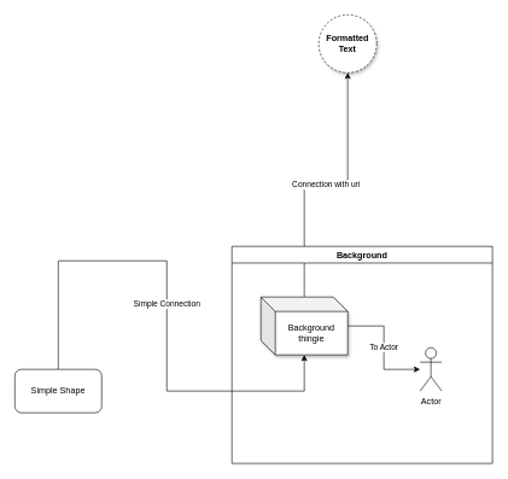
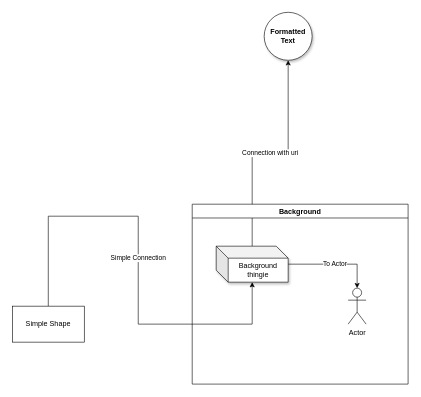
  <mxCell id="0" value="" />
  <mxCell id="1" parent="0" />
  <mxCell id="2" value="Connection with uri" style="edgeStyle=orthogonalEdgeStyle;rounded=0;orthogonalLoop=1;jettySize=auto;html=1;" parent="1" source="6" target="11" edge="1"><mxGeometry relative="1" as="geometry" /></mxCell>
  <mxCell id="3" value="Simple Connection" style="edgeStyle=orthogonalEdgeStyle;rounded=0;orthogonalLoop=1;jettySize=auto;html=1;" parent="1" source="9" target="6" edge="1"><mxGeometry relative="1" as="geometry"><Array as="points"><mxPoint x="80" y="360" /><mxPoint x="230" y="360" /><mxPoint x="230" y="540" /></Array></mxGeometry></mxCell>
  <mxCell id="4" value="Background" style="swimlane;" parent="1" vertex="1"><mxGeometry x="320" y="340" width="360" height="300" as="geometry" /></mxCell>
  <mxCell id="5" value="To Actor" style="edgeStyle=orthogonalEdgeStyle;rounded=0;orthogonalLoop=1;jettySize=auto;html=1;" parent="4" source="6" target="7" edge="1"><mxGeometry relative="1" as="geometry"><mxPoint x="260" y="170" as="targetPoint" /></mxGeometry></mxCell>
- <mxCell id="6" value="Background thingie" style="shape=cube;whiteSpace=wrap;html=1;boundedLbl=1;backgroundOutline=1;darkOpacity=0.05;darkOpacity2=0.1;shadow=1;" parent="4" vertex="1"><mxGeometry x="40" y="70" width="120" height="80" as="geometry" /></mxCell>
+ <mxCell id="6" value="Background thingie" style="shape=cube;whiteSpace=wrap;html=1;boundedLbl=1;backgroundOutline=1;darkOpacity=0.05;darkOpacity2=0.1;shadow=1;" parent="4" vertex="1"><mxGeometry x="40" y="70" width="120" height="60" as="geometry" /></mxCell>
  <mxCell id="7" value="Actor" style="shape=umlActor;verticalLabelPosition=bottom;verticalAlign=top;html=1;outlineConnect=0;" parent="4" vertex="1"><mxGeometry x="260" y="140" width="30" height="60" as="geometry" /></mxCell>
  <mxCell id="8" value="Layer Two" parent="0" />
- <mxCell id="9" value="Simple Shape" style="whiteSpace=wrap;html=1;rounded=1;" parent="8" vertex="1"><mxGeometry x="20" y="510" width="120" height="60" as="geometry" /></mxCell>
+ <mxCell id="9" value="Simple Shape" style="rounded=0;whiteSpace=wrap;html=1;" parent="8" vertex="1"><mxGeometry x="20" y="510" width="120" height="60" as="geometry" /></mxCell>
  <mxCell id="10" value="Layer One" parent="0" />
- <mxCell id="11" value="&lt;b&gt;Formatted&lt;br&gt;Text&lt;br&gt;&lt;/b&gt;" style="ellipse;whiteSpace=wrap;html=1;aspect=fixed;shadow=1;dashed=1;" parent="10" vertex="1"><mxGeometry x="440" y="20" width="80" height="80" as="geometry" /></mxCell>
+ <mxCell id="11" value="&lt;b&gt;Formatted&lt;br&gt;Text&lt;br&gt;&lt;/b&gt;" style="ellipse;whiteSpace=wrap;html=1;aspect=fixed;shadow=1;" parent="10" vertex="1"><mxGeometry x="440" y="20" width="80" height="80" as="geometry" /></mxCell>
